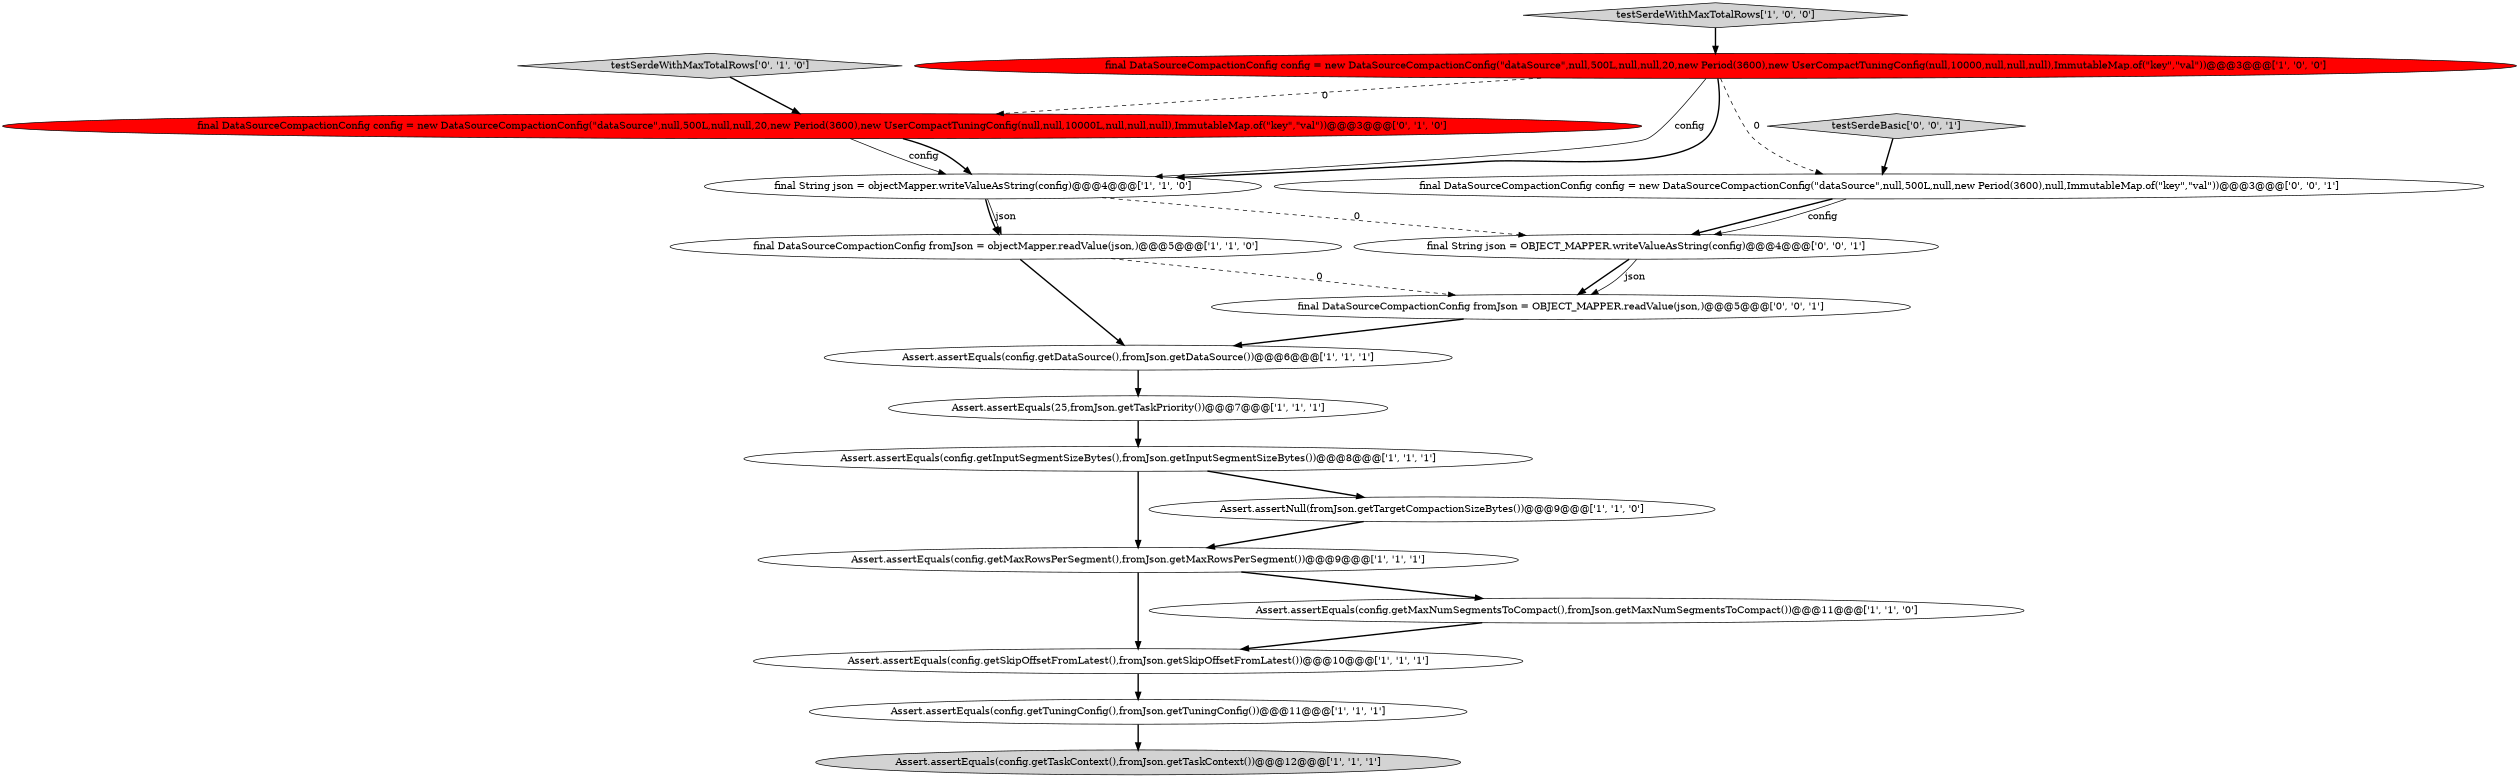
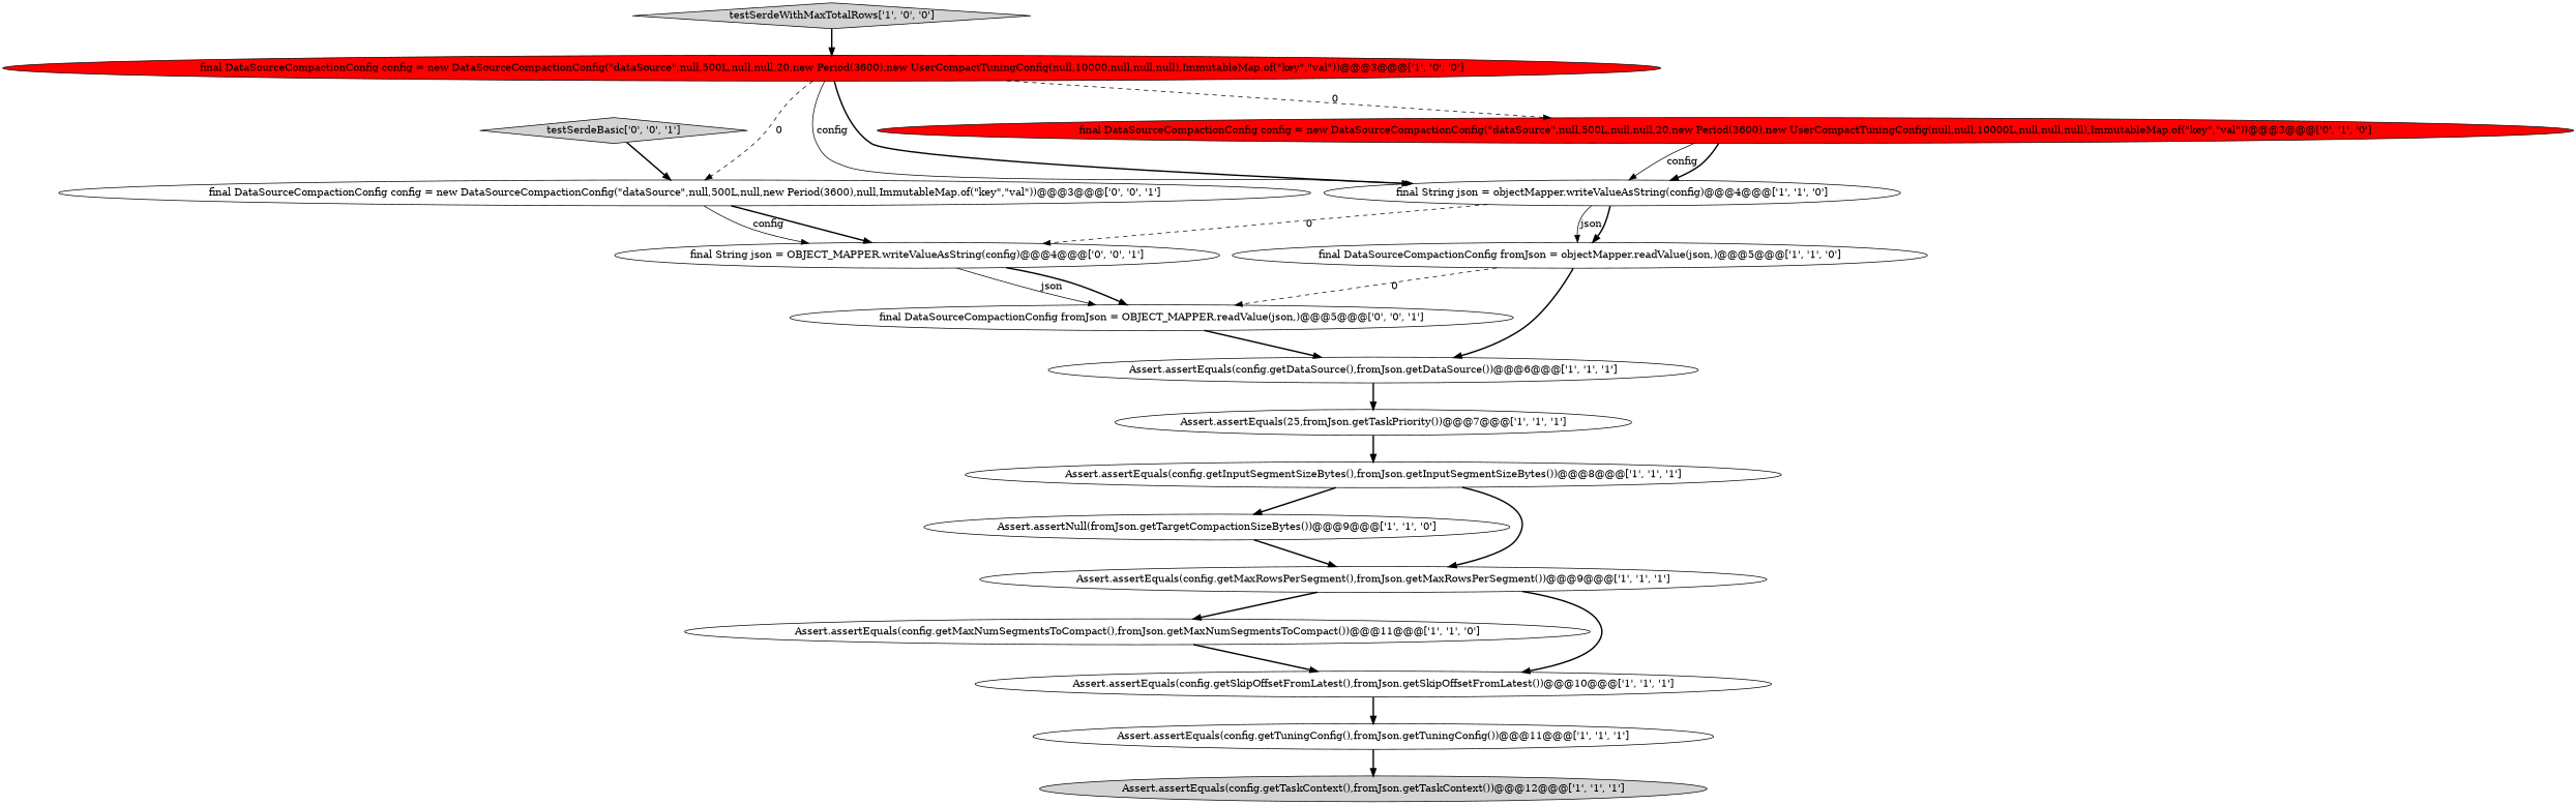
  digraph {
    node [fillcolor=white shape=ellipse style=filled]
    edge [style=bold]
    n1 [label="Assert.assertEquals(config.getInputSegmentSizeBytes(),fromJson.getInputSegmentSizeBytes())@@@8@@@['1', '1', '1']"]
    n2 [label="Assert.assertNull(fromJson.getTargetCompactionSizeBytes())@@@9@@@['1', '1', '0']"]
    n3 [label="Assert.assertEquals(config.getMaxRowsPerSegment(),fromJson.getMaxRowsPerSegment())@@@9@@@['1', '1', '1']"]
-   n4 [fillcolor=lightgray label="testSerdeWithMaxTotalRows['0', '1', '0']" shape=diamond]
    n5 [fillcolor=red label="final DataSourceCompactionConfig config = new DataSourceCompactionConfig(\"dataSource\",null,500L,null,null,20,new Period(3600),new UserCompactTuningConfig(null,null,10000L,null,null,null),ImmutableMap.of(\"key\",\"val\"))@@@3@@@['0', '1', '0']"]
    n6 [label="final DataSourceCompactionConfig fromJson = OBJECT_MAPPER.readValue(json,)@@@5@@@['0', '0', '1']"]
    n7 [label="Assert.assertEquals(config.getDataSource(),fromJson.getDataSource())@@@6@@@['1', '1', '1']"]
    n8 [label="final String json = objectMapper.writeValueAsString(config)@@@4@@@['1', '1', '0']"]
    n9 [fillcolor=lightgray label="testSerdeWithMaxTotalRows['1', '0', '0']" shape=diamond]
    n10 [fillcolor=red label="final DataSourceCompactionConfig config = new DataSourceCompactionConfig(\"dataSource\",null,500L,null,null,20,new Period(3600),new UserCompactTuningConfig(null,10000,null,null,null),ImmutableMap.of(\"key\",\"val\"))@@@3@@@['1', '0', '0']"]
    n11 [label="Assert.assertEquals(config.getMaxNumSegmentsToCompact(),fromJson.getMaxNumSegmentsToCompact())@@@11@@@['1', '1', '0']"]
    n12 [label="Assert.assertEquals(config.getSkipOffsetFromLatest(),fromJson.getSkipOffsetFromLatest())@@@10@@@['1', '1', '1']"]
    n13 [label="final String json = OBJECT_MAPPER.writeValueAsString(config)@@@4@@@['0', '0', '1']"]
    n14 [label="final DataSourceCompactionConfig fromJson = objectMapper.readValue(json,)@@@5@@@['1', '1', '0']"]
    n15 [label="Assert.assertEquals(25,fromJson.getTaskPriority())@@@7@@@['1', '1', '1']"]
    n16 [label="Assert.assertEquals(config.getTuningConfig(),fromJson.getTuningConfig())@@@11@@@['1', '1', '1']"]
    n17 [label="final DataSourceCompactionConfig config = new DataSourceCompactionConfig(\"dataSource\",null,500L,null,new Period(3600),null,ImmutableMap.of(\"key\",\"val\"))@@@3@@@['0', '0', '1']"]
    n18 [fillcolor=lightgray label="testSerdeBasic['0', '0', '1']" shape=diamond]
    n19 [fillcolor=lightgray label="Assert.assertEquals(config.getTaskContext(),fromJson.getTaskContext())@@@12@@@['1', '1', '1']"]
    n1 -> n2
    n1 -> n3
    n2 -> n3
    n3 -> n11
    n3 -> n12
-   n4 -> n5
    n5 -> n8 [label=config style=solid]
    n5 -> n8
    n6 -> n7
    n7 -> n15
    n8 -> n13 [label=0 style=dashed]
    n8 -> n14 [label=json style=solid]
    n8 -> n14
    n9 -> n10
    n10 -> n5 [label=0 style=dashed]
    n10 -> n8 [label=config style=solid]
    n10 -> n8
    n10 -> n17 [label=0 style=dashed]
    n11 -> n12
    n12 -> n16
    n13 -> n6
    n13 -> n6 [label=json style=solid]
    n14 -> n6 [label=0 style=dashed]
    n14 -> n7
    n15 -> n1
    n16 -> n19
    n17 -> n13
    n17 -> n13 [label=config style=solid]
    n18 -> n17
  }
